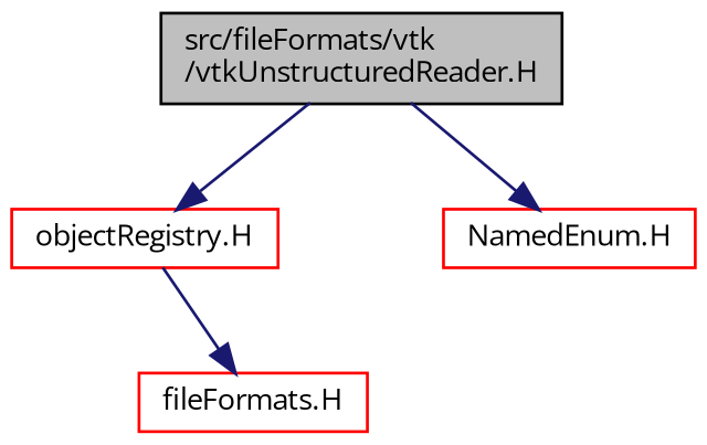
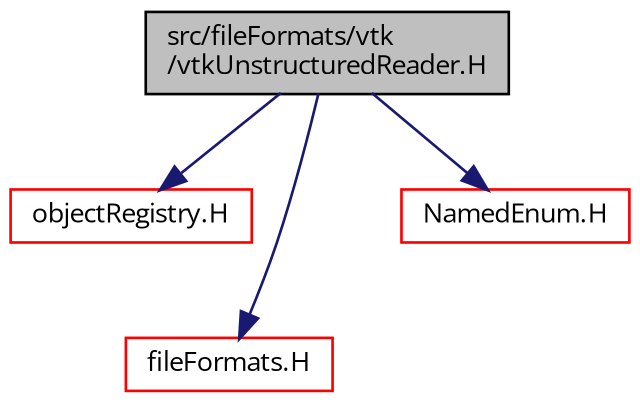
  digraph {
    fontname="Open Sans"
    node [color=red fontname="Open Sans" fontsize=10 shape=record]
    edge [color=midnightblue fontname="Open Sans" fontsize=10 labelfontname=Helvetica labelfontsize=10 style=solid]
    n1 [color=black fillcolor=grey75 fontcolor=black height=0.2 label="src/fileFormats/vtk\l/vtkUnstructuredReader.H" style=filled width=0.4]
    n2 [height=0.2 label="objectRegistry.H" width=0.4]
    n3 [height=0.2 label="fileFormats.H" width=0.4]
    n4 [height=0.2 label="NamedEnum.H" width=0.4]
    n1 -> n2
-   n2 -> n3
+   n1 -> n3
    n1 -> n4
  }
